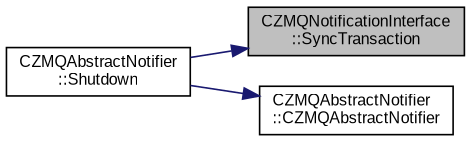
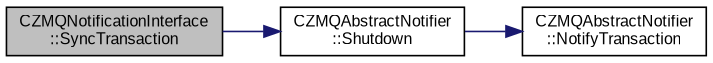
  digraph {
    fontname="Liberation Sans"
    rankdir=LR
    node [color=black fillcolor=white fontname="Liberation Sans" fontsize=10 shape=record style=filled]
    edge [color=midnightblue fontname="Liberation Sans" fontsize=10 labelfontname=Helvetica labelfontsize=10 style=solid]
    n1 [fillcolor=grey75 fontcolor=black height=0.2 label="CZMQNotificationInterface\l::SyncTransaction" width=0.4]
    n2 [height=0.2 label="CZMQAbstractNotifier\l::Shutdown" width=0.4]
-   n3 [height=0.2 label="CZMQAbstractNotifier\l::CZMQAbstractNotifier" width=0.4]
-   n2 -> n1
+   n3 [height=0.2 label="CZMQAbstractNotifier\l::NotifyTransaction" width=0.4]
+   n1 -> n2
    n2 -> n3
  }
